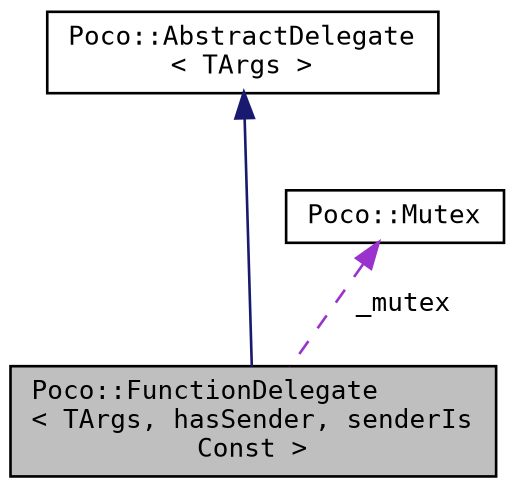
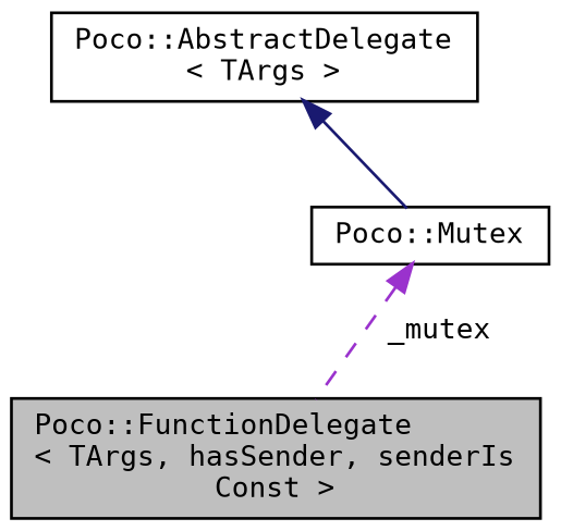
  digraph {
    fontname="DejaVu Sans Mono"
    node [color=black fillcolor=white fontname="DejaVu Sans Mono" fontsize=10 shape=record style=filled]
    edge [dir=back fontname="DejaVu Sans Mono" fontsize=10 labelfontname=Helvetica labelfontsize=10]
    n1 [fillcolor=grey75 fontcolor=black height=0.2 label="Poco::FunctionDelegate\l\< TArgs, hasSender, senderIs\lConst \>" width=0.4]
    n2 [height=0.2 label="Poco::AbstractDelegate\l\< TArgs \>" width=0.4]
    n3 [height=0.2 label="Poco::Mutex" width=0.4]
-   n2 -> n1 [color=midnightblue style=solid]
+   n2 -> n3 [color=midnightblue style=solid]
    n3 -> n1 [color=darkorchid3 label=" _mutex" style=dashed]
  }
